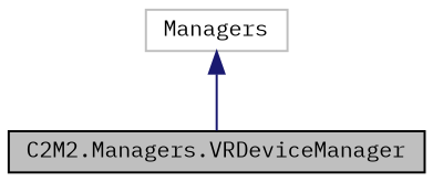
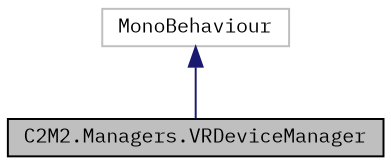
  digraph {
    fontname="IBM Plex Mono"
    node [fontname="IBM Plex Mono" fontsize=10 shape=record style=filled]
    n1 [color=black fillcolor=grey75 fontcolor=black height=0.2 label="C2M2.Managers.VRDeviceManager" width=0.4]
-   n2 [color=grey75 fillcolor=white height=0.2 label=Managers width=0.4]
+   n2 [color=grey75 fillcolor=white height=0.2 label=MonoBehaviour width=0.4]
    n2 -> n1 [color=midnightblue dir=back fontname="IBM Plex Mono" fontsize=10 labelfontname=Helvetica labelfontsize=10 style=solid]
  }
